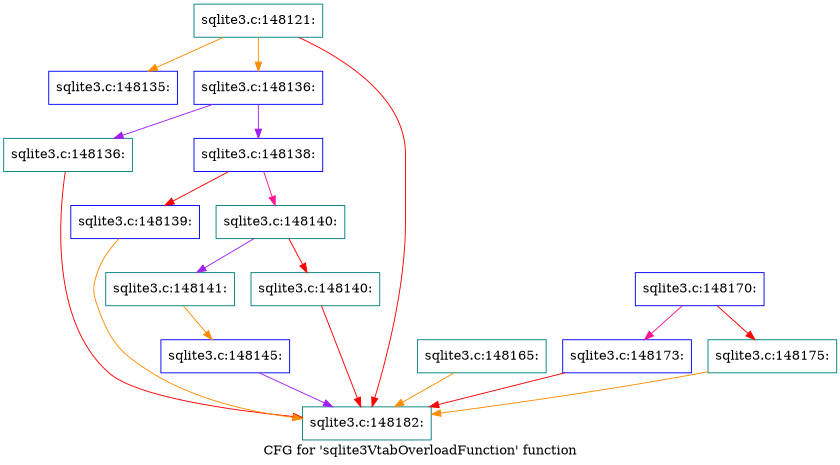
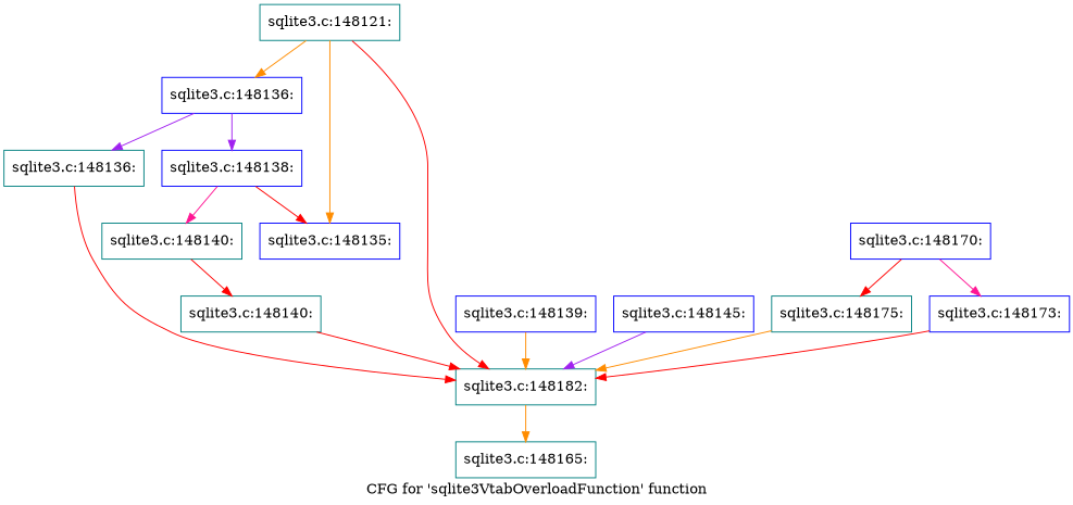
  digraph {
    label="CFG for 'sqlite3VtabOverloadFunction' function"
    node [color=teal shape=record]
    edge [color=red]
    n1 [label="{sqlite3.c:148121:}"]
    n2 [color=blue label="{sqlite3.c:148135:}"]
    n3 [color=blue label="{sqlite3.c:148136:}"]
    n4 [label="{sqlite3.c:148182:}"]
    n5 [label="{sqlite3.c:148136:}"]
    n6 [color=blue label="{sqlite3.c:148138:}"]
    n7 [color=blue label="{sqlite3.c:148139:}"]
    n8 [label="{sqlite3.c:148140:}"]
-   n9 [label="{sqlite3.c:148141:}"]
    n10 [label="{sqlite3.c:148140:}"]
    n11 [color=blue label="{sqlite3.c:148145:}"]
    n12 [label="{sqlite3.c:148165:}"]
    n13 [color=blue label="{sqlite3.c:148170:}"]
    n14 [color=blue label="{sqlite3.c:148173:}"]
    n15 [label="{sqlite3.c:148175:}"]
    n1 -> n2 [color=darkorange]
    n1 -> n3 [color=darkorange]
    n1 -> n4
    n3 -> n5 [color=purple]
    n3 -> n6 [color=purple]
    n5 -> n4
-   n6 -> n7
+   n6 -> n2
    n6 -> n8 [color=deeppink]
    n7 -> n4 [color=darkorange]
-   n8 -> n9 [color=purple]
    n8 -> n10
-   n9 -> n11 [color=darkorange]
    n10 -> n4
    n11 -> n4 [color=purple]
-   n12 -> n4 [color=darkorange]
+   n4 -> n12 [color=darkorange]
    n13 -> n14 [color=deeppink]
    n13 -> n15
    n14 -> n4
    n15 -> n4 [color=darkorange]
  }
